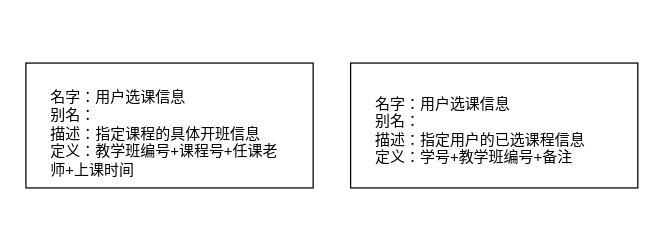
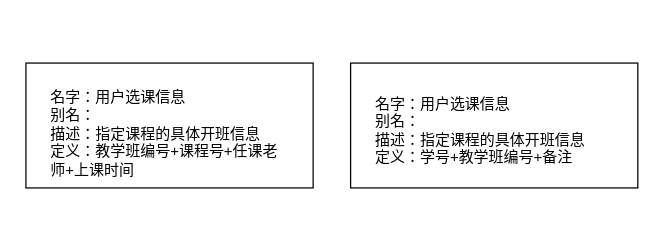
  <mxCell id="0" />
  <mxCell id="1" parent="0" />
  <mxCell id="2" value="" style="rounded=0;whiteSpace=wrap;html=1;" parent="1" vertex="1"><mxGeometry x="20" y="50" width="230" height="100" as="geometry" /></mxCell>
  <mxCell id="3" value="&lt;h1&gt;&lt;br&gt;&lt;/h1&gt;&lt;div&gt;名字：用户选课信息&lt;/div&gt;&lt;div&gt;别名：&lt;/div&gt;&lt;div&gt;描述：指定课程的具体开班信息&lt;/div&gt;&lt;div&gt;定义：教学班编号+课程号+任课老师+上课时间&lt;/div&gt;&lt;div&gt;&lt;span style=&quot;font-size: 12px ; font-weight: normal&quot;&gt;&lt;br&gt;&lt;/span&gt;&lt;/div&gt;" style="text;html=1;strokeColor=none;fillColor=none;spacing=5;spacingTop=-20;whiteSpace=wrap;overflow=hidden;rounded=0;" parent="1" vertex="1"><mxGeometry x="35" y="20" width="200" height="150" as="geometry" /></mxCell>
  <mxCell id="4" value="" style="rounded=0;whiteSpace=wrap;html=1;" parent="1" vertex="1"><mxGeometry x="280" y="50" width="230" height="100" as="geometry" /></mxCell>
- <mxCell id="5" value="&lt;h1&gt;&lt;br&gt;&lt;/h1&gt;&lt;div&gt;名字：用户选课信息&lt;/div&gt;&lt;div&gt;别名：&lt;/div&gt;&lt;div&gt;描述：指定用户的已选课程信息&lt;/div&gt;&lt;div&gt;定义：学号+教学班编号+备注&lt;/div&gt;&lt;div&gt;&lt;span style=&quot;font-size: 12px ; font-weight: normal&quot;&gt;&lt;br&gt;&lt;/span&gt;&lt;/div&gt;" style="text;html=1;strokeColor=none;fillColor=none;spacing=5;spacingTop=-20;whiteSpace=wrap;overflow=hidden;rounded=0;" parent="1" vertex="1"><mxGeometry x="295" y="25" width="200" height="150" as="geometry" /></mxCell>
+ <mxCell id="5" value="&lt;h1&gt;&lt;br&gt;&lt;/h1&gt;&lt;div&gt;名字：用户选课信息&lt;/div&gt;&lt;div&gt;别名：&lt;/div&gt;&lt;div&gt;描述：指定课程的具体开班信息&lt;/div&gt;&lt;div&gt;定义：学号+教学班编号+备注&lt;/div&gt;&lt;div&gt;&lt;span style=&quot;font-size: 12px ; font-weight: normal&quot;&gt;&lt;br&gt;&lt;/span&gt;&lt;/div&gt;" style="text;html=1;strokeColor=none;fillColor=none;spacing=5;spacingTop=-20;whiteSpace=wrap;overflow=hidden;rounded=0;" parent="1" vertex="1"><mxGeometry x="295" y="25" width="200" height="150" as="geometry" /></mxCell>
